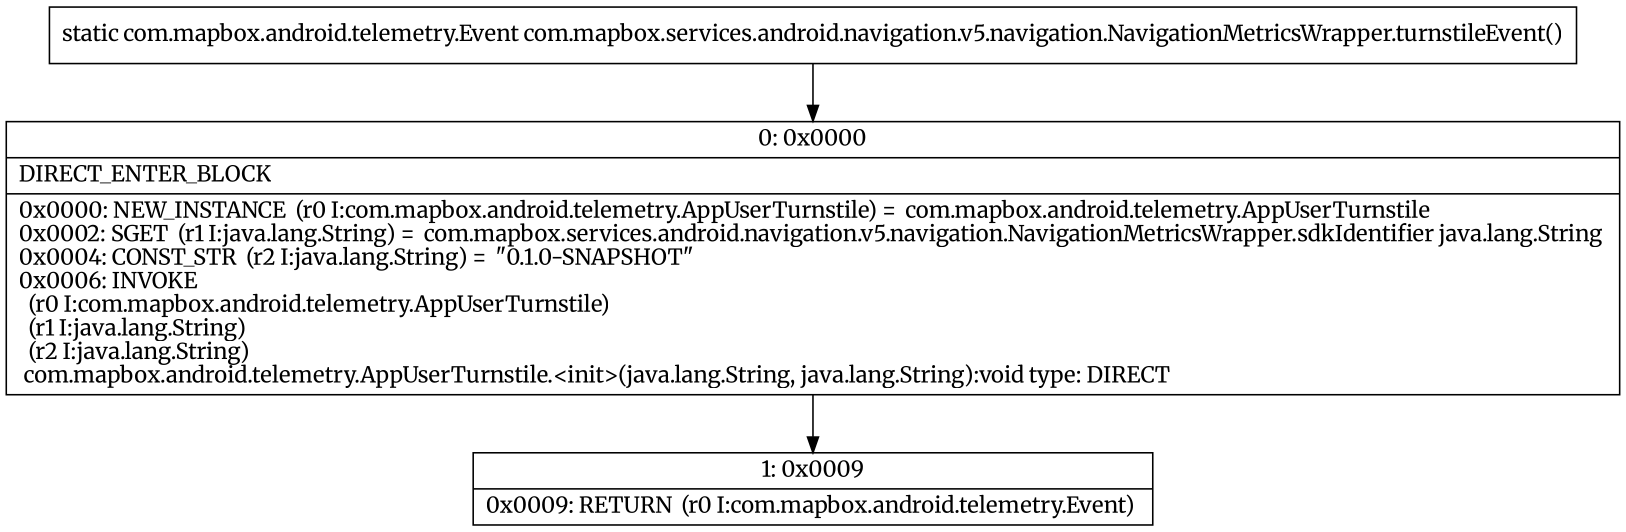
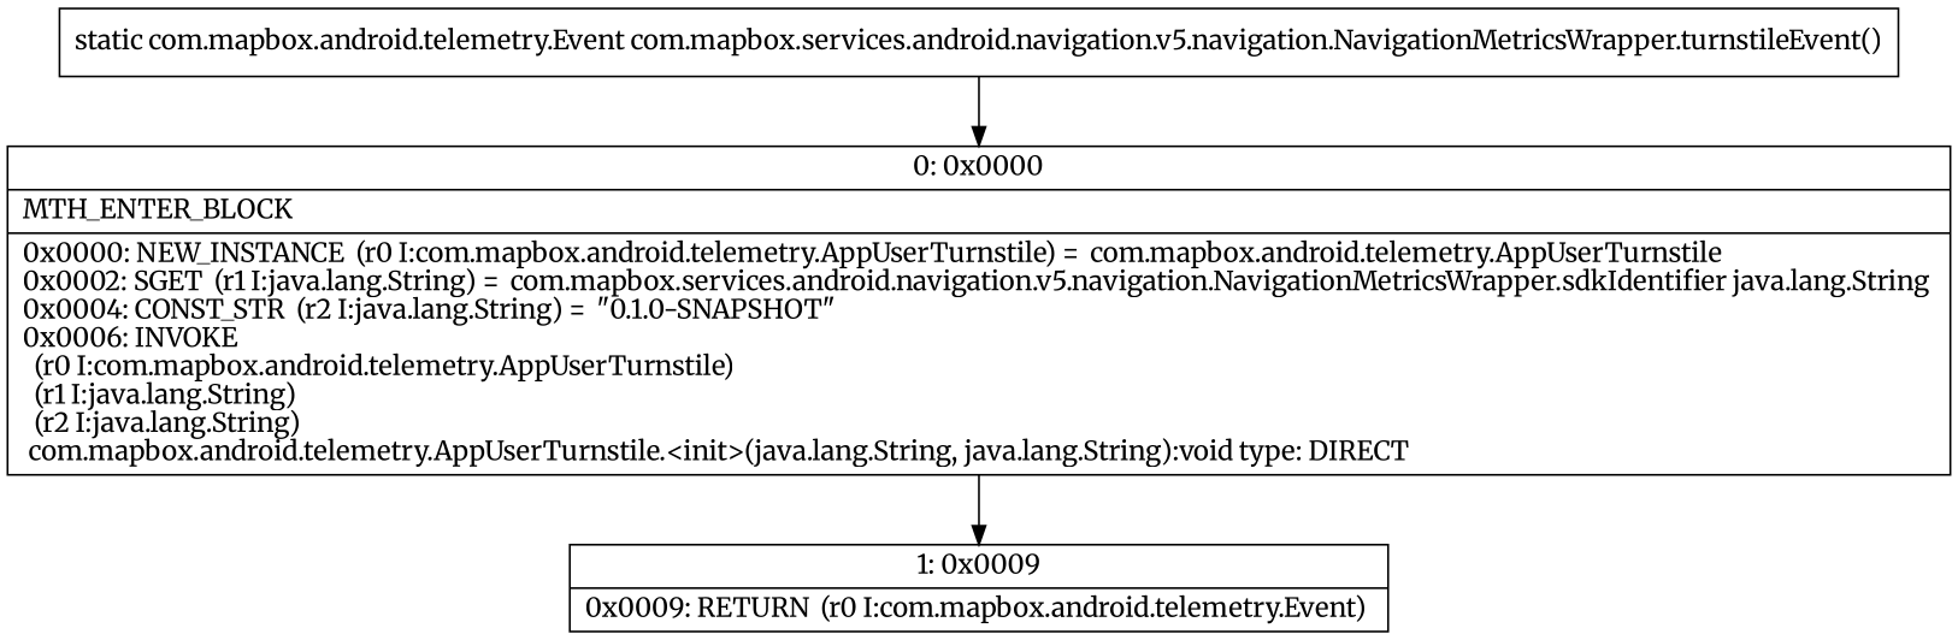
  digraph {
    fontname=Merriweather
    node [shape=record fontname=Merriweather]
    edge [fontname=Merriweather]
-   n1 [label="{0\:\ 0x0000|DIRECT_ENTER_BLOCK\l|0x0000: NEW_INSTANCE  (r0 I:com.mapbox.android.telemetry.AppUserTurnstile) =  com.mapbox.android.telemetry.AppUserTurnstile \l0x0002: SGET  (r1 I:java.lang.String) =  com.mapbox.services.android.navigation.v5.navigation.NavigationMetricsWrapper.sdkIdentifier java.lang.String \l0x0004: CONST_STR  (r2 I:java.lang.String) =  \"0.1.0\-SNAPSHOT\" \l0x0006: INVOKE  \l  (r0 I:com.mapbox.android.telemetry.AppUserTurnstile)\l  (r1 I:java.lang.String)\l  (r2 I:java.lang.String)\l com.mapbox.android.telemetry.AppUserTurnstile.\<init\>(java.lang.String, java.lang.String):void type: DIRECT \l}"]
+   n1 [label="{0\:\ 0x0000|MTH_ENTER_BLOCK\l|0x0000: NEW_INSTANCE  (r0 I:com.mapbox.android.telemetry.AppUserTurnstile) =  com.mapbox.android.telemetry.AppUserTurnstile \l0x0002: SGET  (r1 I:java.lang.String) =  com.mapbox.services.android.navigation.v5.navigation.NavigationMetricsWrapper.sdkIdentifier java.lang.String \l0x0004: CONST_STR  (r2 I:java.lang.String) =  \"0.1.0\-SNAPSHOT\" \l0x0006: INVOKE  \l  (r0 I:com.mapbox.android.telemetry.AppUserTurnstile)\l  (r1 I:java.lang.String)\l  (r2 I:java.lang.String)\l com.mapbox.android.telemetry.AppUserTurnstile.\<init\>(java.lang.String, java.lang.String):void type: DIRECT \l}"]
    n2 [label="{1\:\ 0x0009|0x0009: RETURN  (r0 I:com.mapbox.android.telemetry.Event) \l}"]
    n3 [label="{static com.mapbox.android.telemetry.Event com.mapbox.services.android.navigation.v5.navigation.NavigationMetricsWrapper.turnstileEvent() }"]
    n1 -> n2
    n3 -> n1
  }
